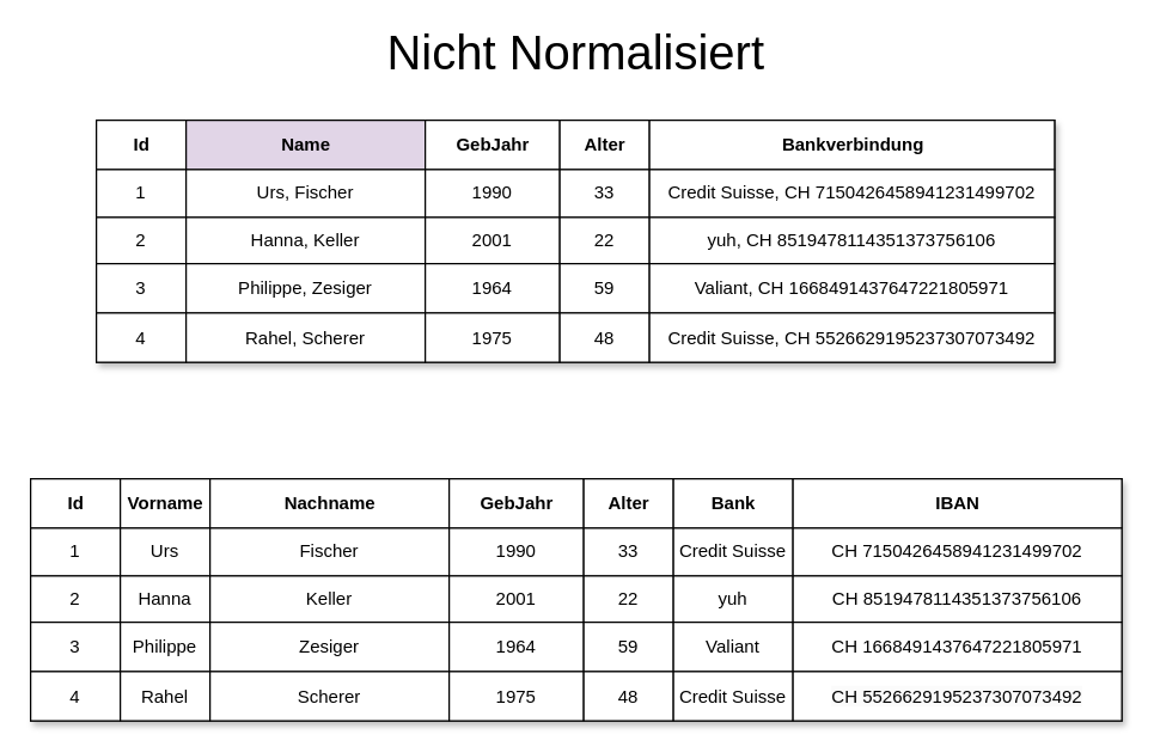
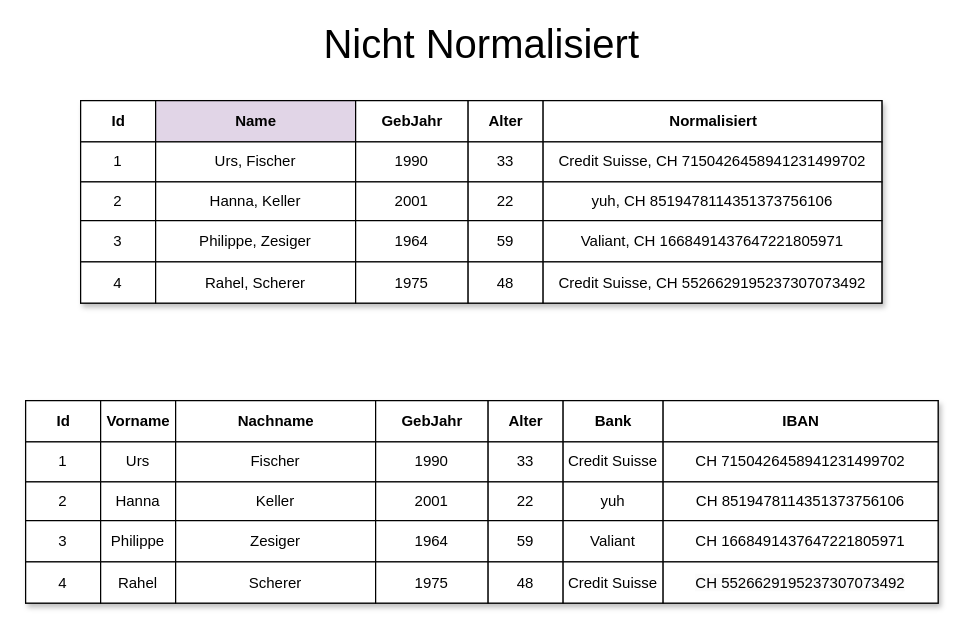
  <mxCell id="0" />
  <mxCell id="1" parent="0" />
  <mxCell id="2" value="Assets" style="childLayout=tableLayout;recursiveResize=0;shadow=1;" vertex="1" parent="1"><mxGeometry x="64" y="80" width="641" height="162" as="geometry" /></mxCell>
  <mxCell id="3" style="shape=tableRow;horizontal=0;startSize=0;swimlaneHead=0;swimlaneBody=0;top=0;left=0;bottom=0;right=0;dropTarget=0;collapsible=0;recursiveResize=0;expand=0;fontStyle=0;" vertex="1" parent="2"><mxGeometry width="641" height="33" as="geometry" /></mxCell>
  <mxCell id="4" value="Id" style="connectable=0;recursiveResize=0;align=center;fontStyle=1;html=1;" vertex="1" parent="3"><mxGeometry width="60" height="33" as="geometry"><mxRectangle width="60" height="33" as="alternateBounds" /></mxGeometry></mxCell>
  <mxCell id="5" value="Name" style="connectable=0;recursiveResize=0;align=center;fontStyle=1;html=1;fillColor=#e1d5e7;" vertex="1" parent="3"><mxGeometry x="60" width="160" height="33" as="geometry"><mxRectangle width="160" height="33" as="alternateBounds" /></mxGeometry></mxCell>
  <mxCell id="6" value="GebJahr" style="connectable=0;recursiveResize=0;align=center;fontStyle=1;html=1;" vertex="1" parent="3"><mxGeometry x="220" width="90" height="33" as="geometry"><mxRectangle width="90" height="33" as="alternateBounds" /></mxGeometry></mxCell>
  <mxCell id="7" value="Alter" style="connectable=0;recursiveResize=0;align=center;fontStyle=1;html=1;" vertex="1" parent="3"><mxGeometry x="310" width="60" height="33" as="geometry"><mxRectangle width="60" height="33" as="alternateBounds" /></mxGeometry></mxCell>
- <mxCell id="8" value="Bankverbindung" style="connectable=0;recursiveResize=0;align=center;fontStyle=1;html=1;" vertex="1" parent="3"><mxGeometry x="370" width="271" height="33" as="geometry"><mxRectangle width="271" height="33" as="alternateBounds" /></mxGeometry></mxCell>
+ <mxCell id="8" value="Normalisiert" style="connectable=0;recursiveResize=0;align=center;fontStyle=1;html=1;" vertex="1" parent="3"><mxGeometry x="370" width="271" height="33" as="geometry"><mxRectangle width="271" height="33" as="alternateBounds" /></mxGeometry></mxCell>
  <mxCell id="9" value="" style="shape=tableRow;horizontal=0;startSize=0;swimlaneHead=0;swimlaneBody=0;top=0;left=0;bottom=0;right=0;dropTarget=0;collapsible=0;recursiveResize=0;expand=0;fontStyle=0;" vertex="1" parent="2"><mxGeometry y="33" width="641" height="32" as="geometry" /></mxCell>
  <mxCell id="10" value="1" style="connectable=0;recursiveResize=0;align=center;whiteSpace=wrap;html=1;" vertex="1" parent="9"><mxGeometry width="60" height="32" as="geometry"><mxRectangle width="60" height="32" as="alternateBounds" /></mxGeometry></mxCell>
  <mxCell id="11" value="Urs, Fischer" style="connectable=0;recursiveResize=0;align=center;whiteSpace=wrap;html=1;" vertex="1" parent="9"><mxGeometry x="60" width="160" height="32" as="geometry"><mxRectangle width="160" height="32" as="alternateBounds" /></mxGeometry></mxCell>
  <mxCell id="12" value="1990" style="connectable=0;recursiveResize=0;align=center;whiteSpace=wrap;html=1;" vertex="1" parent="9"><mxGeometry x="220" width="90" height="32" as="geometry"><mxRectangle width="90" height="32" as="alternateBounds" /></mxGeometry></mxCell>
  <mxCell id="13" value="33" style="connectable=0;recursiveResize=0;align=center;whiteSpace=wrap;html=1;" vertex="1" parent="9"><mxGeometry x="310" width="60" height="32" as="geometry"><mxRectangle width="60" height="32" as="alternateBounds" /></mxGeometry></mxCell>
  <mxCell id="14" value="Credit Suisse, CH&amp;nbsp;7150426458941231499702" style="connectable=0;recursiveResize=0;align=center;whiteSpace=wrap;html=1;" vertex="1" parent="9"><mxGeometry x="370" width="271" height="32" as="geometry"><mxRectangle width="271" height="32" as="alternateBounds" /></mxGeometry></mxCell>
  <mxCell id="15" value="" style="shape=tableRow;horizontal=0;startSize=0;swimlaneHead=0;swimlaneBody=0;top=0;left=0;bottom=0;right=0;dropTarget=0;collapsible=0;recursiveResize=0;expand=0;fontStyle=1;" vertex="1" parent="2"><mxGeometry y="65" width="641" height="31" as="geometry" /></mxCell>
  <mxCell id="16" value="2" style="connectable=0;recursiveResize=0;whiteSpace=wrap;html=1;" vertex="1" parent="15"><mxGeometry width="60" height="31" as="geometry"><mxRectangle width="60" height="31" as="alternateBounds" /></mxGeometry></mxCell>
  <mxCell id="17" value="Hanna, Keller" style="connectable=0;recursiveResize=0;whiteSpace=wrap;html=1;" vertex="1" parent="15"><mxGeometry x="60" width="160" height="31" as="geometry"><mxRectangle width="160" height="31" as="alternateBounds" /></mxGeometry></mxCell>
  <mxCell id="18" value="2001" style="connectable=0;recursiveResize=0;whiteSpace=wrap;html=1;" vertex="1" parent="15"><mxGeometry x="220" width="90" height="31" as="geometry"><mxRectangle width="90" height="31" as="alternateBounds" /></mxGeometry></mxCell>
  <mxCell id="19" value="22" style="connectable=0;recursiveResize=0;whiteSpace=wrap;html=1;" vertex="1" parent="15"><mxGeometry x="310" width="60" height="31" as="geometry"><mxRectangle width="60" height="31" as="alternateBounds" /></mxGeometry></mxCell>
  <mxCell id="20" value="yuh, CH&amp;nbsp;8519478114351373756106" style="connectable=0;recursiveResize=0;whiteSpace=wrap;html=1;" vertex="1" parent="15"><mxGeometry x="370" width="271" height="31" as="geometry"><mxRectangle width="271" height="31" as="alternateBounds" /></mxGeometry></mxCell>
  <mxCell id="21" value="" style="shape=tableRow;horizontal=0;startSize=0;swimlaneHead=0;swimlaneBody=0;top=0;left=0;bottom=0;right=0;dropTarget=0;collapsible=0;recursiveResize=0;expand=0;fontStyle=0;" vertex="1" parent="2"><mxGeometry y="96" width="641" height="33" as="geometry" /></mxCell>
  <mxCell id="22" value="3" style="connectable=0;recursiveResize=0;fontStyle=0;align=center;whiteSpace=wrap;html=1;" vertex="1" parent="21"><mxGeometry width="60" height="33" as="geometry"><mxRectangle width="60" height="33" as="alternateBounds" /></mxGeometry></mxCell>
  <mxCell id="23" value="Philippe, Zesiger" style="connectable=0;recursiveResize=0;fontStyle=0;align=center;whiteSpace=wrap;html=1;" vertex="1" parent="21"><mxGeometry x="60" width="160" height="33" as="geometry"><mxRectangle width="160" height="33" as="alternateBounds" /></mxGeometry></mxCell>
  <mxCell id="24" value="1964" style="connectable=0;recursiveResize=0;fontStyle=0;align=center;whiteSpace=wrap;html=1;" vertex="1" parent="21"><mxGeometry x="220" width="90" height="33" as="geometry"><mxRectangle width="90" height="33" as="alternateBounds" /></mxGeometry></mxCell>
  <mxCell id="25" value="59" style="connectable=0;recursiveResize=0;fontStyle=0;align=center;whiteSpace=wrap;html=1;" vertex="1" parent="21"><mxGeometry x="310" width="60" height="33" as="geometry"><mxRectangle width="60" height="33" as="alternateBounds" /></mxGeometry></mxCell>
  <mxCell id="26" value="Valiant, CH 1668491437647221805971" style="connectable=0;recursiveResize=0;fontStyle=0;align=center;whiteSpace=wrap;html=1;" vertex="1" parent="21"><mxGeometry x="370" width="271" height="33" as="geometry"><mxRectangle width="271" height="33" as="alternateBounds" /></mxGeometry></mxCell>
  <mxCell id="27" style="shape=tableRow;horizontal=0;startSize=0;swimlaneHead=0;swimlaneBody=0;top=0;left=0;bottom=0;right=0;dropTarget=0;collapsible=0;recursiveResize=0;expand=0;fontStyle=0;" vertex="1" parent="2"><mxGeometry y="129" width="641" height="33" as="geometry" /></mxCell>
  <mxCell id="28" value="4" style="connectable=0;recursiveResize=0;fontStyle=0;align=center;whiteSpace=wrap;html=1;" vertex="1" parent="27"><mxGeometry width="60" height="33" as="geometry"><mxRectangle width="60" height="33" as="alternateBounds" /></mxGeometry></mxCell>
  <mxCell id="29" value="Rahel, Scherer" style="connectable=0;recursiveResize=0;fontStyle=0;align=center;whiteSpace=wrap;html=1;" vertex="1" parent="27"><mxGeometry x="60" width="160" height="33" as="geometry"><mxRectangle width="160" height="33" as="alternateBounds" /></mxGeometry></mxCell>
  <mxCell id="30" value="1975" style="connectable=0;recursiveResize=0;fontStyle=0;align=center;whiteSpace=wrap;html=1;" vertex="1" parent="27"><mxGeometry x="220" width="90" height="33" as="geometry"><mxRectangle width="90" height="33" as="alternateBounds" /></mxGeometry></mxCell>
  <mxCell id="31" value="48" style="connectable=0;recursiveResize=0;fontStyle=0;align=center;whiteSpace=wrap;html=1;" vertex="1" parent="27"><mxGeometry x="310" width="60" height="33" as="geometry"><mxRectangle width="60" height="33" as="alternateBounds" /></mxGeometry></mxCell>
  <mxCell id="32" value="Credit Suisse, CH&amp;nbsp;5526629195237307073492" style="connectable=0;recursiveResize=0;fontStyle=0;align=center;whiteSpace=wrap;html=1;" vertex="1" parent="27"><mxGeometry x="370" width="271" height="33" as="geometry"><mxRectangle width="271" height="33" as="alternateBounds" /></mxGeometry></mxCell>
  <mxCell id="33" value="Assets" style="childLayout=tableLayout;recursiveResize=0;shadow=1;" vertex="1" parent="1"><mxGeometry x="20" y="320" width="730" height="162" as="geometry" /></mxCell>
  <mxCell id="34" style="shape=tableRow;horizontal=0;startSize=0;swimlaneHead=0;swimlaneBody=0;top=0;left=0;bottom=0;right=0;dropTarget=0;collapsible=0;recursiveResize=0;expand=0;fontStyle=0;" vertex="1" parent="33"><mxGeometry width="730" height="33" as="geometry" /></mxCell>
  <mxCell id="35" value="Id" style="connectable=0;recursiveResize=0;align=center;fontStyle=1;html=1;" vertex="1" parent="34"><mxGeometry width="60" height="33" as="geometry"><mxRectangle width="60" height="33" as="alternateBounds" /></mxGeometry></mxCell>
  <mxCell id="36" value="Vorname" style="connectable=0;recursiveResize=0;align=center;fontStyle=1;html=1;" vertex="1" parent="34"><mxGeometry x="60" width="60" height="33" as="geometry"><mxRectangle width="60" height="33" as="alternateBounds" /></mxGeometry></mxCell>
  <mxCell id="37" value="Nachname" style="connectable=0;recursiveResize=0;align=center;fontStyle=1;html=1;" vertex="1" parent="34"><mxGeometry x="120" width="160" height="33" as="geometry"><mxRectangle width="160" height="33" as="alternateBounds" /></mxGeometry></mxCell>
  <mxCell id="38" value="GebJahr" style="connectable=0;recursiveResize=0;align=center;fontStyle=1;html=1;" vertex="1" parent="34"><mxGeometry x="280" width="90" height="33" as="geometry"><mxRectangle width="90" height="33" as="alternateBounds" /></mxGeometry></mxCell>
  <mxCell id="39" value="Alter" style="connectable=0;recursiveResize=0;align=center;fontStyle=1;html=1;" vertex="1" parent="34"><mxGeometry x="370" width="60" height="33" as="geometry"><mxRectangle width="60" height="33" as="alternateBounds" /></mxGeometry></mxCell>
  <mxCell id="40" value="Bank" style="connectable=0;recursiveResize=0;align=center;fontStyle=1;html=1;" vertex="1" parent="34"><mxGeometry x="430" width="80" height="33" as="geometry"><mxRectangle width="80" height="33" as="alternateBounds" /></mxGeometry></mxCell>
  <mxCell id="41" value="IBAN" style="connectable=0;recursiveResize=0;align=center;fontStyle=1;html=1;" vertex="1" parent="34"><mxGeometry x="510" width="220" height="33" as="geometry"><mxRectangle width="220" height="33" as="alternateBounds" /></mxGeometry></mxCell>
  <mxCell id="42" value="" style="shape=tableRow;horizontal=0;startSize=0;swimlaneHead=0;swimlaneBody=0;top=0;left=0;bottom=0;right=0;dropTarget=0;collapsible=0;recursiveResize=0;expand=0;fontStyle=0;" vertex="1" parent="33"><mxGeometry y="33" width="730" height="32" as="geometry" /></mxCell>
  <mxCell id="43" value="1" style="connectable=0;recursiveResize=0;align=center;whiteSpace=wrap;html=1;" vertex="1" parent="42"><mxGeometry width="60" height="32" as="geometry"><mxRectangle width="60" height="32" as="alternateBounds" /></mxGeometry></mxCell>
  <mxCell id="44" value="Urs" style="connectable=0;recursiveResize=0;align=center;whiteSpace=wrap;html=1;" vertex="1" parent="42"><mxGeometry x="60" width="60" height="32" as="geometry"><mxRectangle width="60" height="32" as="alternateBounds" /></mxGeometry></mxCell>
  <mxCell id="45" value="Fischer" style="connectable=0;recursiveResize=0;align=center;whiteSpace=wrap;html=1;" vertex="1" parent="42"><mxGeometry x="120" width="160" height="32" as="geometry"><mxRectangle width="160" height="32" as="alternateBounds" /></mxGeometry></mxCell>
  <mxCell id="46" value="1990" style="connectable=0;recursiveResize=0;align=center;whiteSpace=wrap;html=1;" vertex="1" parent="42"><mxGeometry x="280" width="90" height="32" as="geometry"><mxRectangle width="90" height="32" as="alternateBounds" /></mxGeometry></mxCell>
  <mxCell id="47" value="33" style="connectable=0;recursiveResize=0;align=center;whiteSpace=wrap;html=1;" vertex="1" parent="42"><mxGeometry x="370" width="60" height="32" as="geometry"><mxRectangle width="60" height="32" as="alternateBounds" /></mxGeometry></mxCell>
  <mxCell id="48" value="Credit Suisse" style="connectable=0;recursiveResize=0;align=center;whiteSpace=wrap;html=1;" vertex="1" parent="42"><mxGeometry x="430" width="80" height="32" as="geometry"><mxRectangle width="80" height="32" as="alternateBounds" /></mxGeometry></mxCell>
  <mxCell id="49" value="CH&amp;nbsp;7150426458941231499702" style="connectable=0;recursiveResize=0;align=center;whiteSpace=wrap;html=1;" vertex="1" parent="42"><mxGeometry x="510" width="220" height="32" as="geometry"><mxRectangle width="220" height="32" as="alternateBounds" /></mxGeometry></mxCell>
  <mxCell id="50" value="" style="shape=tableRow;horizontal=0;startSize=0;swimlaneHead=0;swimlaneBody=0;top=0;left=0;bottom=0;right=0;dropTarget=0;collapsible=0;recursiveResize=0;expand=0;fontStyle=1;" vertex="1" parent="33"><mxGeometry y="65" width="730" height="31" as="geometry" /></mxCell>
  <mxCell id="51" value="2" style="connectable=0;recursiveResize=0;whiteSpace=wrap;html=1;" vertex="1" parent="50"><mxGeometry width="60" height="31" as="geometry"><mxRectangle width="60" height="31" as="alternateBounds" /></mxGeometry></mxCell>
  <mxCell id="52" value="Hanna" style="connectable=0;recursiveResize=0;whiteSpace=wrap;html=1;" vertex="1" parent="50"><mxGeometry x="60" width="60" height="31" as="geometry"><mxRectangle width="60" height="31" as="alternateBounds" /></mxGeometry></mxCell>
  <mxCell id="53" value="Keller" style="connectable=0;recursiveResize=0;whiteSpace=wrap;html=1;" vertex="1" parent="50"><mxGeometry x="120" width="160" height="31" as="geometry"><mxRectangle width="160" height="31" as="alternateBounds" /></mxGeometry></mxCell>
  <mxCell id="54" value="2001" style="connectable=0;recursiveResize=0;whiteSpace=wrap;html=1;" vertex="1" parent="50"><mxGeometry x="280" width="90" height="31" as="geometry"><mxRectangle width="90" height="31" as="alternateBounds" /></mxGeometry></mxCell>
  <mxCell id="55" value="22" style="connectable=0;recursiveResize=0;whiteSpace=wrap;html=1;" vertex="1" parent="50"><mxGeometry x="370" width="60" height="31" as="geometry"><mxRectangle width="60" height="31" as="alternateBounds" /></mxGeometry></mxCell>
  <mxCell id="56" value="yuh" style="connectable=0;recursiveResize=0;whiteSpace=wrap;html=1;" vertex="1" parent="50"><mxGeometry x="430" width="80" height="31" as="geometry"><mxRectangle width="80" height="31" as="alternateBounds" /></mxGeometry></mxCell>
  <mxCell id="57" value="CH&amp;nbsp;8519478114351373756106" style="connectable=0;recursiveResize=0;whiteSpace=wrap;html=1;" vertex="1" parent="50"><mxGeometry x="510" width="220" height="31" as="geometry"><mxRectangle width="220" height="31" as="alternateBounds" /></mxGeometry></mxCell>
  <mxCell id="58" value="" style="shape=tableRow;horizontal=0;startSize=0;swimlaneHead=0;swimlaneBody=0;top=0;left=0;bottom=0;right=0;dropTarget=0;collapsible=0;recursiveResize=0;expand=0;fontStyle=0;" vertex="1" parent="33"><mxGeometry y="96" width="730" height="33" as="geometry" /></mxCell>
  <mxCell id="59" value="3" style="connectable=0;recursiveResize=0;fontStyle=0;align=center;whiteSpace=wrap;html=1;" vertex="1" parent="58"><mxGeometry width="60" height="33" as="geometry"><mxRectangle width="60" height="33" as="alternateBounds" /></mxGeometry></mxCell>
  <mxCell id="60" value="Philippe" style="connectable=0;recursiveResize=0;fontStyle=0;align=center;whiteSpace=wrap;html=1;" vertex="1" parent="58"><mxGeometry x="60" width="60" height="33" as="geometry"><mxRectangle width="60" height="33" as="alternateBounds" /></mxGeometry></mxCell>
  <mxCell id="61" value="Zesiger" style="connectable=0;recursiveResize=0;fontStyle=0;align=center;whiteSpace=wrap;html=1;" vertex="1" parent="58"><mxGeometry x="120" width="160" height="33" as="geometry"><mxRectangle width="160" height="33" as="alternateBounds" /></mxGeometry></mxCell>
  <mxCell id="62" value="1964" style="connectable=0;recursiveResize=0;fontStyle=0;align=center;whiteSpace=wrap;html=1;" vertex="1" parent="58"><mxGeometry x="280" width="90" height="33" as="geometry"><mxRectangle width="90" height="33" as="alternateBounds" /></mxGeometry></mxCell>
  <mxCell id="63" value="59" style="connectable=0;recursiveResize=0;fontStyle=0;align=center;whiteSpace=wrap;html=1;" vertex="1" parent="58"><mxGeometry x="370" width="60" height="33" as="geometry"><mxRectangle width="60" height="33" as="alternateBounds" /></mxGeometry></mxCell>
  <mxCell id="64" value="Valiant" style="connectable=0;recursiveResize=0;fontStyle=0;align=center;whiteSpace=wrap;html=1;" vertex="1" parent="58"><mxGeometry x="430" width="80" height="33" as="geometry"><mxRectangle width="80" height="33" as="alternateBounds" /></mxGeometry></mxCell>
  <mxCell id="65" value="CH 1668491437647221805971" style="connectable=0;recursiveResize=0;fontStyle=0;align=center;whiteSpace=wrap;html=1;" vertex="1" parent="58"><mxGeometry x="510" width="220" height="33" as="geometry"><mxRectangle width="220" height="33" as="alternateBounds" /></mxGeometry></mxCell>
  <mxCell id="66" style="shape=tableRow;horizontal=0;startSize=0;swimlaneHead=0;swimlaneBody=0;top=0;left=0;bottom=0;right=0;dropTarget=0;collapsible=0;recursiveResize=0;expand=0;fontStyle=0;" vertex="1" parent="33"><mxGeometry y="129" width="730" height="33" as="geometry" /></mxCell>
  <mxCell id="67" value="4" style="connectable=0;recursiveResize=0;fontStyle=0;align=center;whiteSpace=wrap;html=1;" vertex="1" parent="66"><mxGeometry width="60" height="33" as="geometry"><mxRectangle width="60" height="33" as="alternateBounds" /></mxGeometry></mxCell>
  <mxCell id="68" value="Rahel" style="connectable=0;recursiveResize=0;fontStyle=0;align=center;whiteSpace=wrap;html=1;" vertex="1" parent="66"><mxGeometry x="60" width="60" height="33" as="geometry"><mxRectangle width="60" height="33" as="alternateBounds" /></mxGeometry></mxCell>
  <mxCell id="69" value="Scherer" style="connectable=0;recursiveResize=0;fontStyle=0;align=center;whiteSpace=wrap;html=1;" vertex="1" parent="66"><mxGeometry x="120" width="160" height="33" as="geometry"><mxRectangle width="160" height="33" as="alternateBounds" /></mxGeometry></mxCell>
  <mxCell id="70" value="1975" style="connectable=0;recursiveResize=0;fontStyle=0;align=center;whiteSpace=wrap;html=1;" vertex="1" parent="66"><mxGeometry x="280" width="90" height="33" as="geometry"><mxRectangle width="90" height="33" as="alternateBounds" /></mxGeometry></mxCell>
  <mxCell id="71" value="48" style="connectable=0;recursiveResize=0;fontStyle=0;align=center;whiteSpace=wrap;html=1;" vertex="1" parent="66"><mxGeometry x="370" width="60" height="33" as="geometry"><mxRectangle width="60" height="33" as="alternateBounds" /></mxGeometry></mxCell>
  <mxCell id="72" value="Credit Suisse" style="connectable=0;recursiveResize=0;fontStyle=0;align=center;whiteSpace=wrap;html=1;" vertex="1" parent="66"><mxGeometry x="430" width="80" height="33" as="geometry"><mxRectangle width="80" height="33" as="alternateBounds" /></mxGeometry></mxCell>
  <mxCell id="73" value="&lt;span style=&quot;color: rgb(0, 0, 0); font-family: Helvetica; font-size: 12px; font-style: normal; font-variant-ligatures: normal; font-variant-caps: normal; font-weight: 400; letter-spacing: normal; orphans: 2; text-align: center; text-indent: 0px; text-transform: none; widows: 2; word-spacing: 0px; -webkit-text-stroke-width: 0px; background-color: rgb(251, 251, 251); text-decoration-thickness: initial; text-decoration-style: initial; text-decoration-color: initial; float: none; display: inline !important;&quot;&gt;CH&amp;nbsp;5526629195237307073492&lt;/span&gt;" style="connectable=0;recursiveResize=0;fontStyle=0;align=center;whiteSpace=wrap;html=1;" vertex="1" parent="66"><mxGeometry x="510" width="220" height="33" as="geometry"><mxRectangle width="220" height="33" as="alternateBounds" /></mxGeometry></mxCell>
  <mxCell id="74" value="&lt;font style=&quot;font-size: 32px;&quot;&gt;Nicht Normalisiert&lt;/font&gt;" style="text;html=1;strokeColor=none;fillColor=none;align=center;verticalAlign=middle;whiteSpace=wrap;rounded=0;" vertex="1" parent="1"><mxGeometry x="255" y="20" width="260" height="30" as="geometry" /></mxCell>
